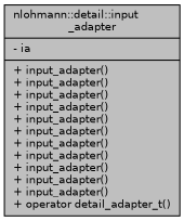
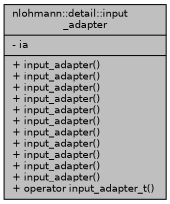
  digraph {
-   n1 [color=black fillcolor=grey75 fontcolor=black fontname=Helvetica fontsize=10 height=0.2 label="{nlohmann::detail::input\l_adapter\n|- ia\l|+ input_adapter()\l+ input_adapter()\l+ input_adapter()\l+ input_adapter()\l+ input_adapter()\l+ input_adapter()\l+ input_adapter()\l+ input_adapter()\l+ input_adapter()\l+ input_adapter()\l+ input_adapter()\l+ operator detail_adapter_t()\l}" shape=record style=filled width=0.4]
+   n1 [color=black fillcolor=grey75 fontcolor=black fontname=Helvetica fontsize=10 height=0.2 label="{nlohmann::detail::input\l_adapter\n|- ia\l|+ input_adapter()\l+ input_adapter()\l+ input_adapter()\l+ input_adapter()\l+ input_adapter()\l+ input_adapter()\l+ input_adapter()\l+ input_adapter()\l+ input_adapter()\l+ input_adapter()\l+ input_adapter()\l+ operator input_adapter_t()\l}" shape=record style=filled width=0.4]
  }
